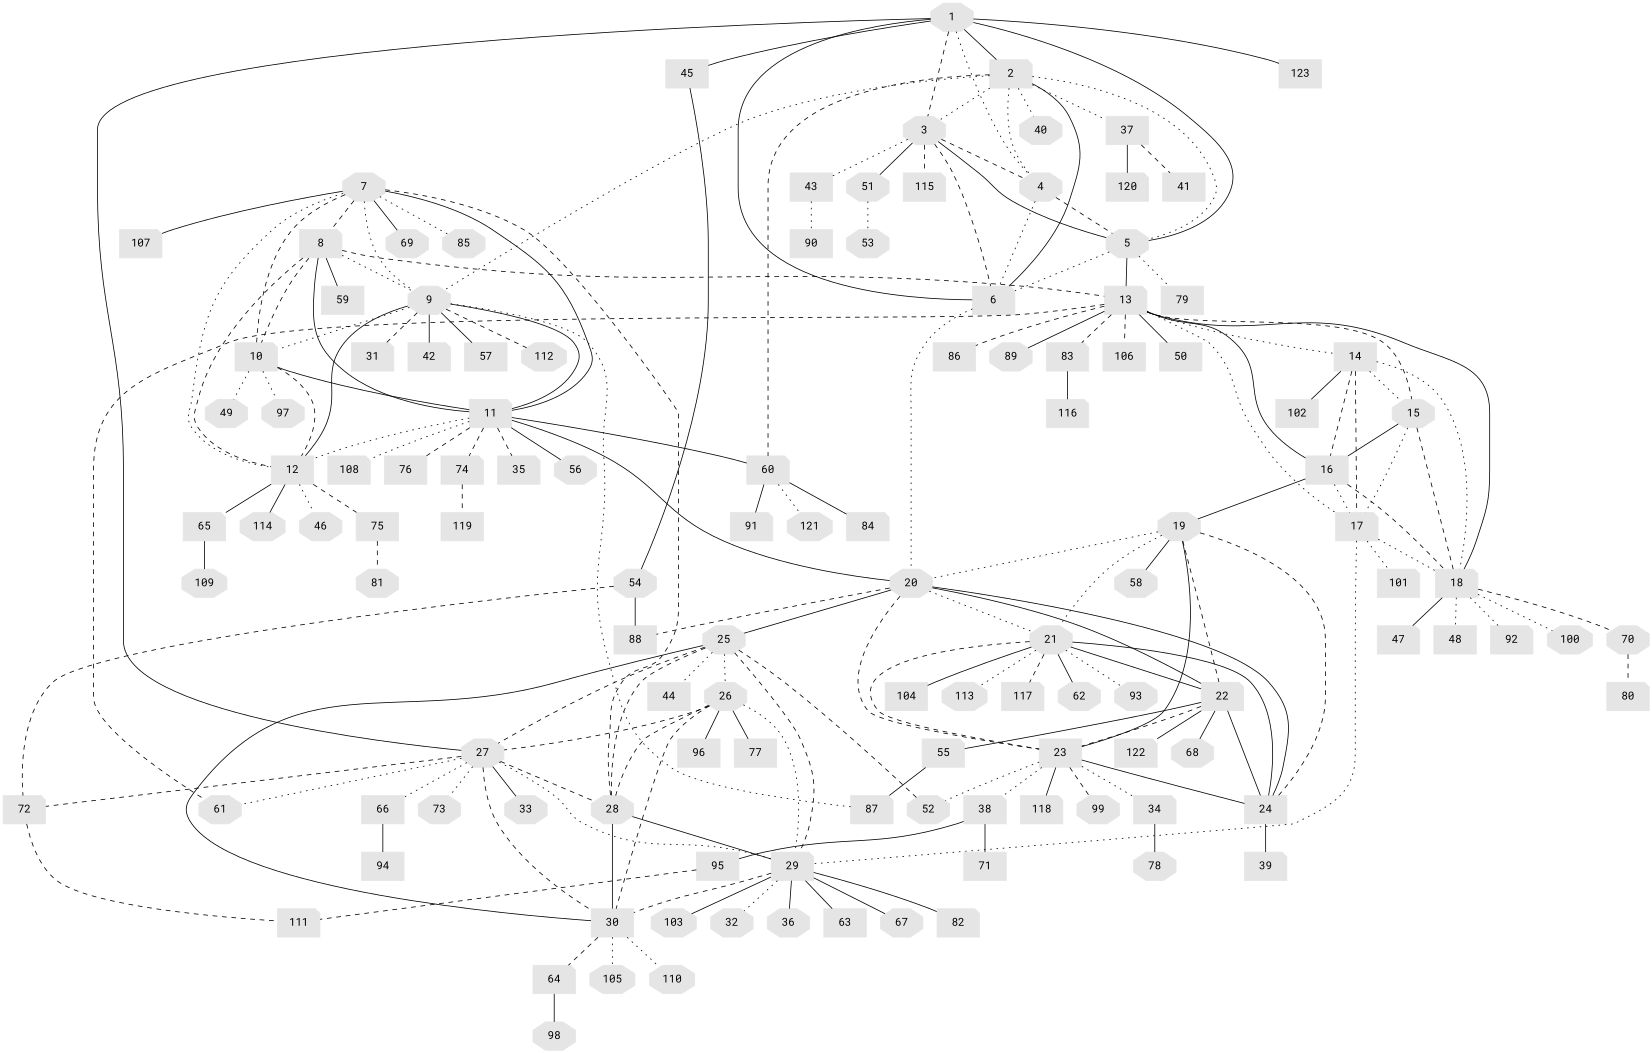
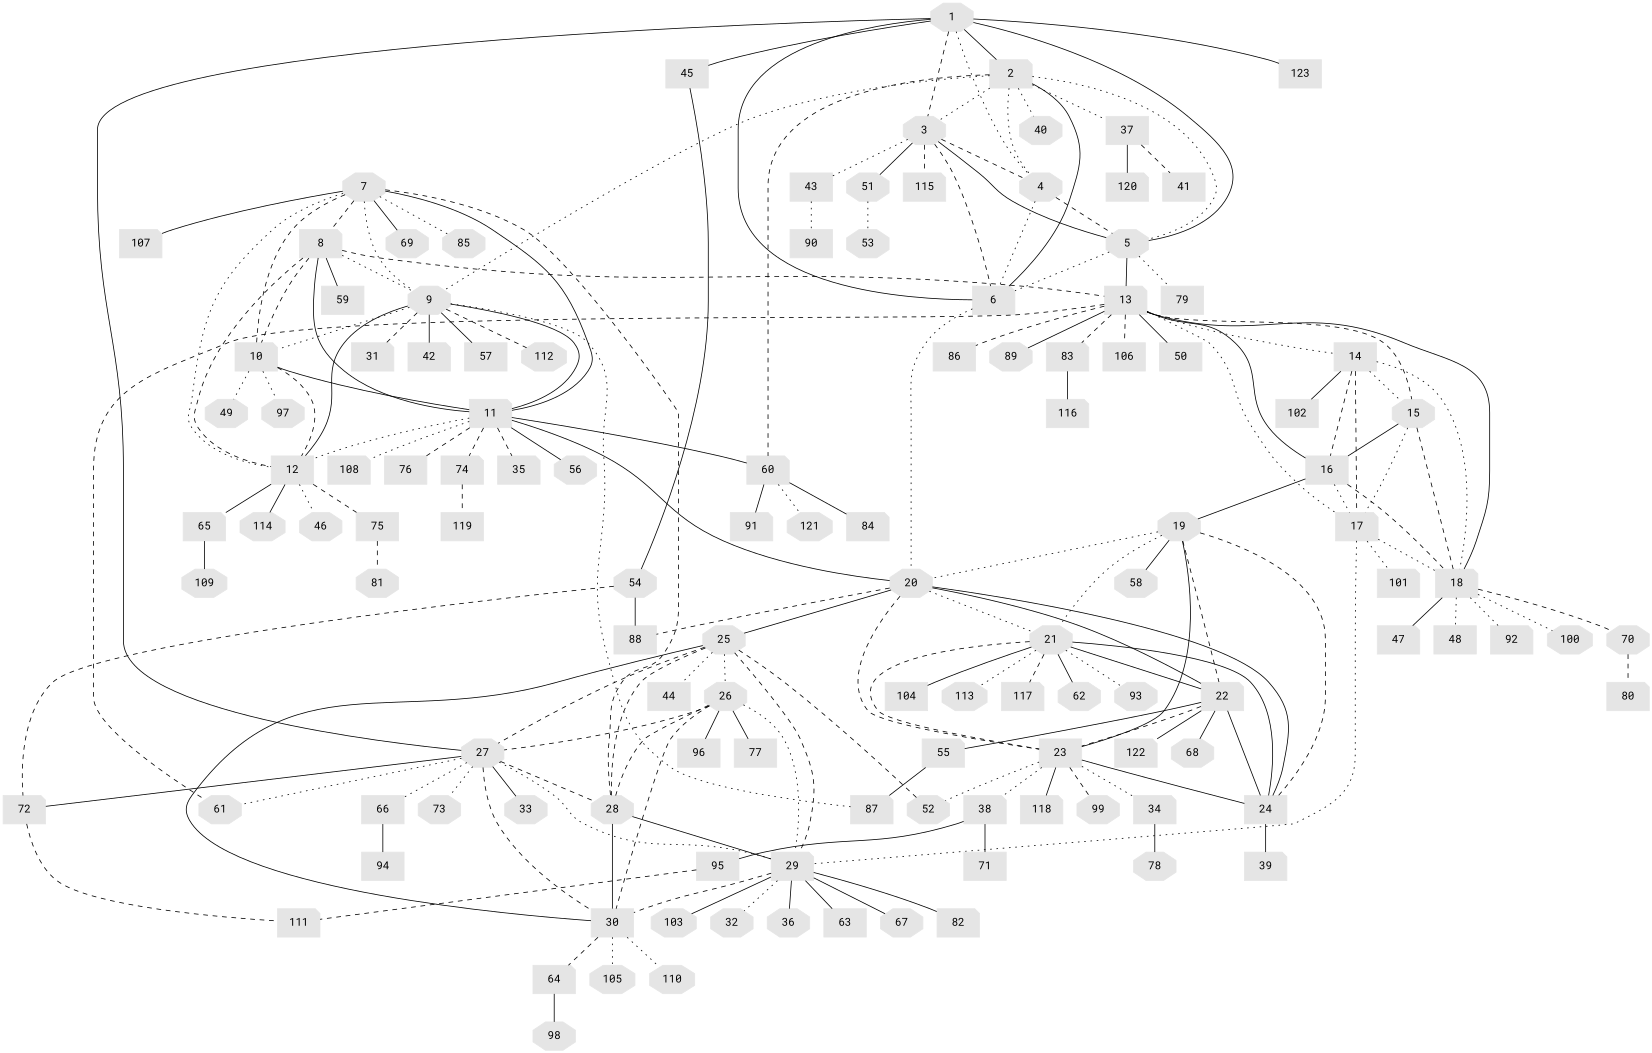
  graph {
    fontname="Roboto Mono"
    node [color=gray90 fontname="Roboto Mono" shape=octagon style=filled]
    edge [fontname="Roboto Mono" style=solid]
    2 [shape=note]
    1
    3
    4
    5
    6 [shape=note]
    27
    45 [shape=box]
    123 [shape=box]
    9
    37 [shape=box]
    40
    60 [shape=note]
    43 [shape=box]
    51
    115 [shape=note]
    13 [shape=note]
    79 [shape=box]
    20
    28
    61
    29 [shape=note]
    30 [shape=box]
    33
    66 [shape=box]
    72 [shape=note]
    73
    54
    10 [shape=note]
    11 [shape=note]
    12 [shape=box]
    31 [shape=note]
    42 [shape=note]
    57 [shape=box]
    87 [shape=note]
    112
    41 [shape=box]
    120 [shape=note]
    84 [shape=note]
    91 [shape=note]
    121
    90 [shape=box]
    53
    14 [shape=box]
    15
    16 [shape=box]
    17 [shape=note]
    18 [shape=note]
    50 [shape=box]
    83 [shape=note]
    86 [shape=box]
    89
    106 [shape=box]
    21
    22 [shape=note]
    23 [shape=box]
    24 [shape=box]
    25
    88 [shape=box]
    7
    8 [shape=note]
    69
    85
    107 [shape=note]
    59 [shape=box]
    49
    97
    35 [shape=note]
    56
    74 [shape=note]
    108 [shape=note]
    76 [shape=box]
    46
    65 [shape=note]
    75 [shape=box]
    114
    119 [shape=box]
    109
    81
    102 [shape=box]
    19
    101 [shape=note]
    47 [shape=note]
    48 [shape=box]
    70
    92 [shape=note]
    100
    116 [shape=note]
    58
    32
    36
    63 [shape=box]
    67
    82 [shape=note]
    103
    80 [shape=note]
    62
    93
    104 [shape=box]
    113
    117 [shape=note]
    55 [shape=note]
    68
    122 [shape=note]
    34 [shape=note]
    38 [shape=note]
    52
    99
    118 [shape=note]
    39 [shape=note]
    26
    44 [shape=box]
    78
    71 [shape=box]
    95 [shape=box]
    77 [shape=box]
    96 [shape=box]
    64 [shape=note]
    105
    110
    94 [shape=box]
    111 [shape=note]
    98
    2 -- 3 [style=dotted]
    2 -- 4 [style=dotted]
    2 -- 5 [style=dotted]
    2 -- 6
    2 -- 9 [style=dotted]
    2 -- 37 [style=dotted]
    2 -- 40 [style=dotted]
    2 -- 60 [style=dashed]
    1 -- 2
    1 -- 3 [style=dashed]
    1 -- 4 [style=dotted]
    1 -- 5
    1 -- 6
    1 -- 27
    1 -- 45
    1 -- 123
    3 -- 4 [style=dashed]
    3 -- 5
    3 -- 6 [style=dashed]
    3 -- 43 [style=dotted]
    3 -- 51
    3 -- 115 [style=dashed]
    4 -- 5 [style=dashed]
    4 -- 6 [style=dotted]
    5 -- 6 [style=dotted]
    5 -- 13
    5 -- 79 [style=dotted]
    6 -- 20 [style=dotted]
    27 -- 28 [style=dashed]
    27 -- 61 [style=dotted]
    27 -- 29 [style=dotted]
    27 -- 30 [style=dashed]
    27 -- 33
    27 -- 66 [style=dotted]
-   27 -- 72 [style=dashed]
+   27 -- 72
    27 -- 73 [style=dotted]
    45 -- 54
    9 -- 10 [style=dotted]
    9 -- 11
    9 -- 12
    9 -- 31 [style=dashed]
    9 -- 42
    9 -- 57
    9 -- 87 [style=dotted]
    9 -- 112 [style=dashed]
    37 -- 41 [style=dashed]
    37 -- 120
    60 -- 84
    60 -- 91
    60 -- 121 [style=dotted]
    43 -- 90 [style=dotted]
    51 -- 53 [style=dotted]
    13 -- 61 [style=dashed]
    13 -- 14 [style=dotted]
    13 -- 15 [style=dashed]
    13 -- 16
    13 -- 17 [style=dotted]
    13 -- 18
    13 -- 50
    13 -- 83 [style=dashed]
    13 -- 86 [style=dashed]
    13 -- 89
    13 -- 106 [style=dashed]
    20 -- 21 [style=dotted]
    20 -- 22
    20 -- 23 [style=dashed]
    20 -- 24
    20 -- 25
    20 -- 88 [style=dashed]
    28 -- 29
    28 -- 30
    29 -- 30 [style=dashed]
    29 -- 32 [style=dotted]
    29 -- 36
    29 -- 63
    29 -- 67
    29 -- 82
    29 -- 103
    30 -- 64 [style=dashed]
    30 -- 105 [style=dotted]
    30 -- 110 [style=dotted]
    66 -- 94
    72 -- 111 [style=dashed]
    54 -- 72 [style=dashed]
    54 -- 88
    10 -- 11
    10 -- 12 [style=dashed]
    10 -- 49 [style=dotted]
    10 -- 97 [style=dotted]
    11 -- 60
    11 -- 20
    11 -- 12 [style=dotted]
    11 -- 35 [style=dashed]
    11 -- 56
    11 -- 74 [style=dashed]
    11 -- 108 [style=dotted]
    11 -- 76 [style=dashed]
    12 -- 46 [style=dotted]
    12 -- 65
    12 -- 75 [style=dashed]
    12 -- 114
    14 -- 15 [style=dotted]
    14 -- 16 [style=dashed]
    14 -- 17 [style=dashed]
    14 -- 18 [style=dotted]
    14 -- 102
    15 -- 16
    15 -- 17 [style=dotted]
    15 -- 18 [style=dashed]
    16 -- 17 [style=dotted]
    16 -- 18 [style=dashed]
    16 -- 19
    17 -- 29 [style=dotted]
    17 -- 18 [style=dotted]
    17 -- 101 [style=dotted]
    18 -- 47
    18 -- 48 [style=dotted]
    18 -- 70 [style=dashed]
    18 -- 92 [style=dotted]
    18 -- 100 [style=dotted]
    83 -- 116
    21 -- 22
    21 -- 23 [style=dashed]
    21 -- 24
    21 -- 62
    21 -- 93 [style=dotted]
    21 -- 104
    21 -- 113 [style=dotted]
    21 -- 117 [style=dashed]
    22 -- 23 [style=dashed]
    22 -- 24
    22 -- 55
    22 -- 68
    22 -- 122
    23 -- 24
    23 -- 34 [style=dotted]
    23 -- 38 [style=dotted]
    23 -- 52 [style=dotted]
    23 -- 99 [style=dashed]
    23 -- 118
    24 -- 39
    25 -- 27 [style=dashed]
    25 -- 28 [style=dashed]
    25 -- 29 [style=dashed]
    25 -- 30
    25 -- 52 [style=dashed]
    25 -- 26 [style=dotted]
    25 -- 44 [style=dotted]
    7 -- 9 [style=dotted]
    7 -- 28 [style=dashed]
    7 -- 10 [style=dashed]
    7 -- 11
    7 -- 12 [style=dotted]
    7 -- 8 [style=dashed]
    7 -- 69
    7 -- 85 [style=dotted]
    7 -- 107
    8 -- 9 [style=dotted]
    8 -- 13 [style=dashed]
    8 -- 10 [style=dashed]
    8 -- 11
    8 -- 12 [style=dashed]
    8 -- 59
    74 -- 119 [style=dashed]
    65 -- 109
    75 -- 81 [style=dashed]
    19 -- 20 [style=dotted]
    19 -- 21 [style=dotted]
    19 -- 22 [style=dashed]
    19 -- 23
    19 -- 24 [style=dashed]
    19 -- 58
    70 -- 80 [style=dashed]
    55 -- 87
    34 -- 78
    38 -- 71
    38 -- 95
    26 -- 27 [style=dashed]
    26 -- 28 [style=dashed]
    26 -- 29 [style=dotted]
    26 -- 30 [style=dashed]
    26 -- 77
    26 -- 96
    95 -- 111 [style=dashed]
    64 -- 98
  }
